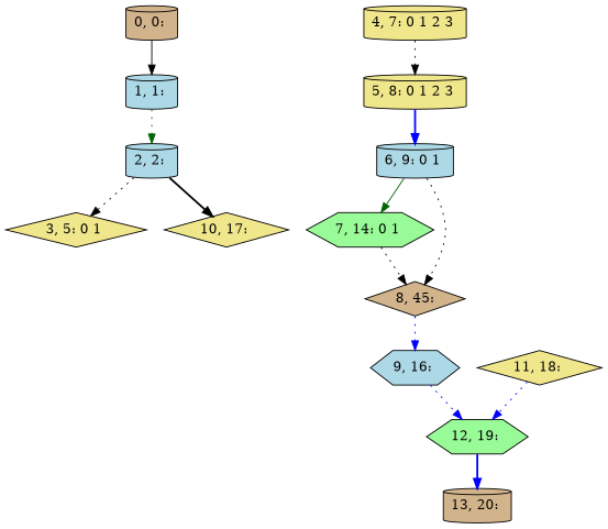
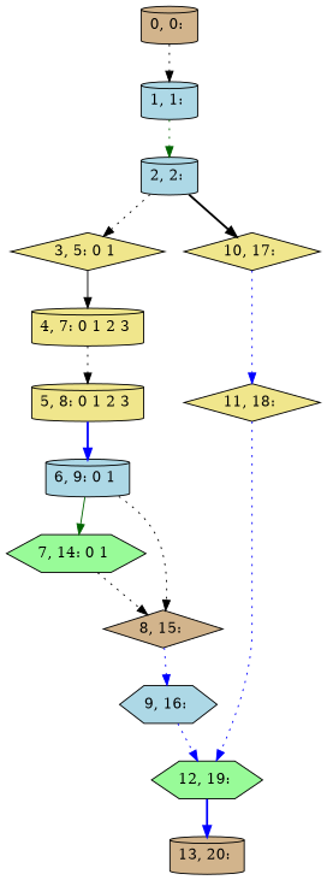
  digraph {
    node [fillcolor=khaki shape=cylinder style=filled]
    edge [color=black style=dotted]
    n1 [fillcolor=tan label="0, 0: "]
    n2 [fillcolor=lightblue label="1, 1: "]
    n3 [fillcolor=lightblue label="2, 2: "]
    n4 [label="3, 5: 0 1 " shape=diamond]
    n5 [label="10, 17: " shape=diamond]
    n6 [label="4, 7: 0 1 2 3 "]
    n7 [label="11, 18: " shape=diamond]
    n8 [label="5, 8: 0 1 2 3 "]
    n9 [fillcolor=lightblue label="6, 9: 0 1 "]
    n10 [fillcolor=palegreen label="7, 14: 0 1 " shape=hexagon]
-   n11 [fillcolor=tan label="8, 45:" shape=diamond]
+   n11 [fillcolor=tan label="8, 15: " shape=diamond]
    n12 [fillcolor=lightblue label="9, 16: " shape=hexagon]
    n13 [fillcolor=palegreen label="12, 19: " shape=hexagon]
    n14 [fillcolor=tan label="13, 20: "]
-   n1 -> n2 [style=solid]
+   n1 -> n2
    n2 -> n3 [color=darkgreen]
    n3 -> n4
    n3 -> n5 [style=bold]
+   n4 -> n6 [style=solid]
+   n5 -> n7 [color=blue]
    n6 -> n8
    n7 -> n13 [color=blue]
    n8 -> n9 [color=blue style=bold]
    n9 -> n10 [color=darkgreen style=solid]
    n9 -> n11
    n10 -> n11
    n11 -> n12 [color=blue]
    n12 -> n13 [color=blue]
    n13 -> n14 [color=blue style=bold]
  }
